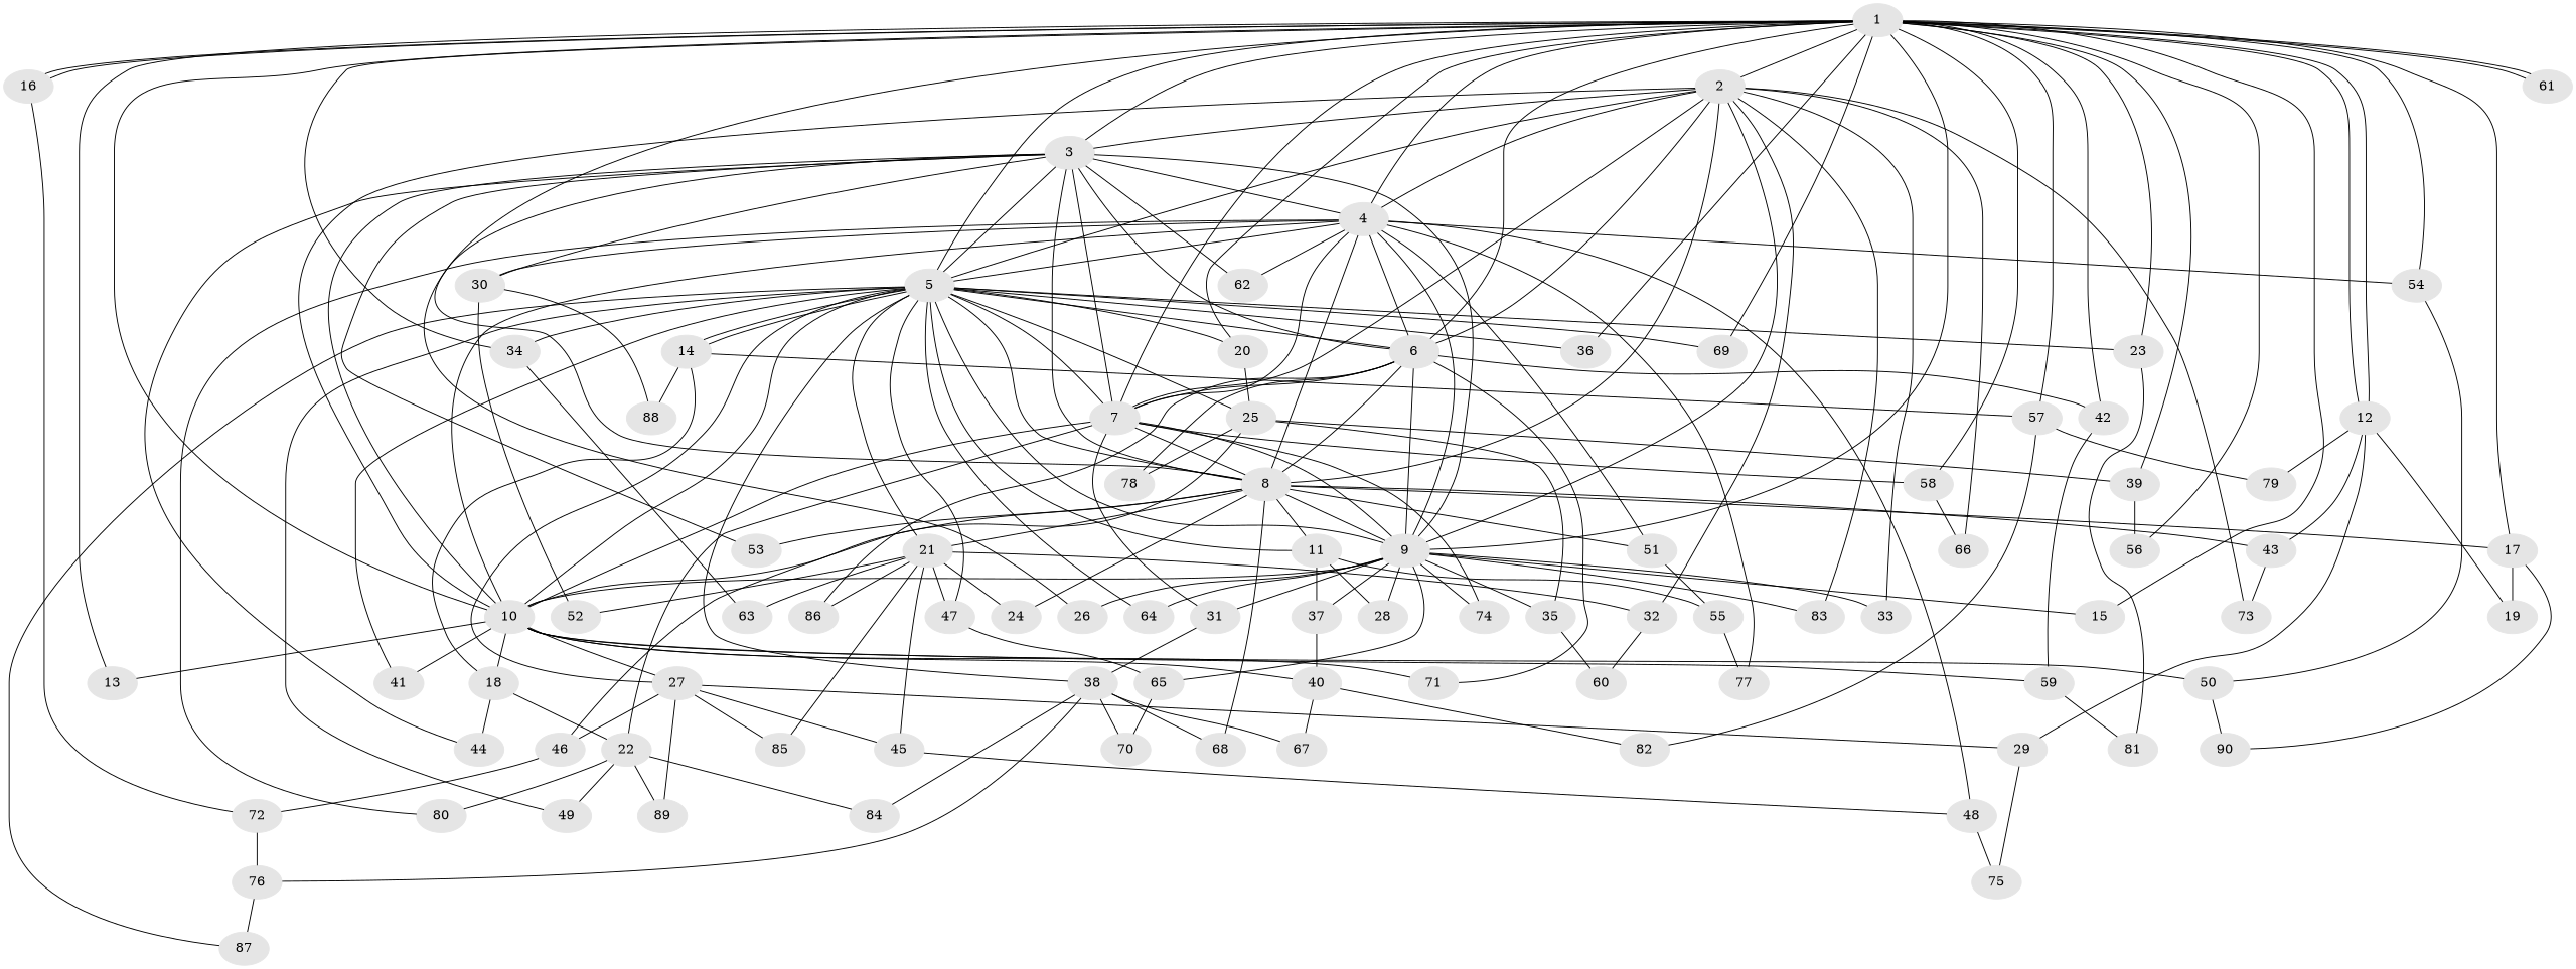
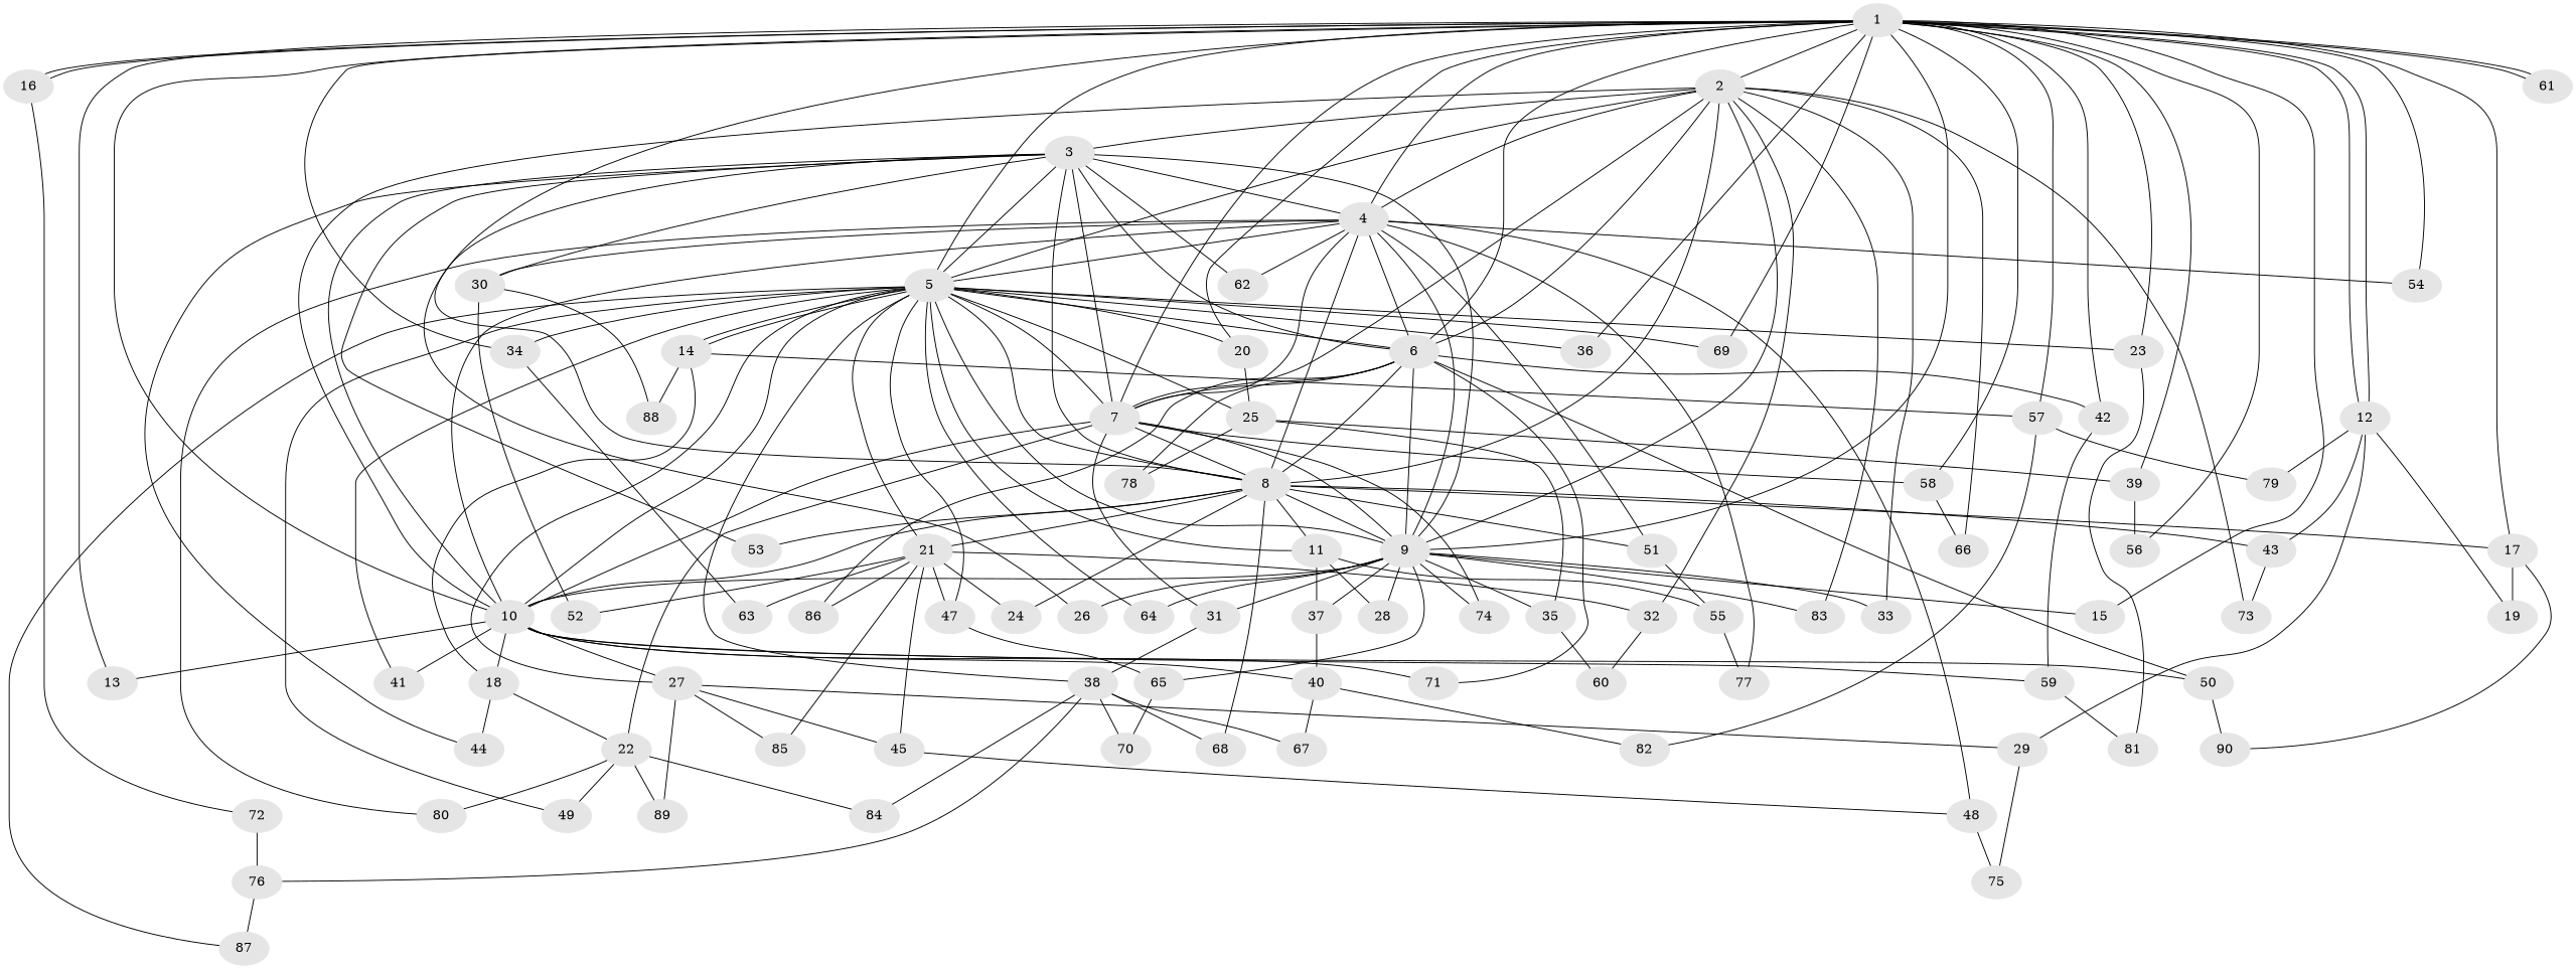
  graph {
    node [color=gray90 style=filled]
    1
    2
    3
    4
    5
    6
    7
    8
    9
    10
    12
    13
    15
    16
    17
    20
    23
    34
    36
    39
    42
    54
    56
    57
    58
    61
    69
    32
    33
    66
    73
    83
    26
    30
    44
    53
    62
    48
    51
    77
    80
    11
    14
    21
    25
    27
    38
    41
    47
    49
    64
    87
    50
    71
    78
    86
    22
    31
    74
    24
    43
    68
    28
    35
    37
    65
    18
    40
    59
    19
    29
    79
    72
    90
    81
    63
    82
    60
    88
    52
    75
    55
    45
    85
-   46
    89
    84
    67
    70
    76
    1 -- 2
-   1 -- 3
    1 -- 4
    1 -- 5
    1 -- 6
    1 -- 7
    1 -- 8
    1 -- 9
    1 -- 10
    1 -- 12
    1 -- 12
    1 -- 13
    1 -- 15
    1 -- 16
    1 -- 16
    1 -- 17
    1 -- 20
    1 -- 23
    1 -- 34
    1 -- 36
    1 -- 39
    1 -- 42
    1 -- 54
    1 -- 56
    1 -- 57
    1 -- 58
    1 -- 61
    1 -- 61
    1 -- 69
    2 -- 3
    2 -- 4
    2 -- 5
    2 -- 6
    2 -- 7
    2 -- 8
    2 -- 9
    2 -- 10
    2 -- 32
    2 -- 33
    2 -- 66
    2 -- 73
    2 -- 83
    3 -- 4
    3 -- 5
    3 -- 6
    3 -- 7
    3 -- 8
    3 -- 9
    3 -- 10
    3 -- 26
    3 -- 30
    3 -- 44
    3 -- 53
    3 -- 62
    4 -- 5
    4 -- 6
    4 -- 7
    4 -- 8
    4 -- 9
    4 -- 10
    4 -- 54
    4 -- 30
    4 -- 62
    4 -- 48
    4 -- 51
    4 -- 77
    4 -- 80
    5 -- 6
    5 -- 7
    5 -- 8
    5 -- 9
    5 -- 10
    5 -- 20
    5 -- 23
    5 -- 34
    5 -- 36
    5 -- 69
    5 -- 11
    5 -- 14
    5 -- 14
    5 -- 21
    5 -- 25
    5 -- 27
    5 -- 38
    5 -- 41
    5 -- 47
    5 -- 49
    5 -- 64
    5 -- 87
    6 -- 7
    6 -- 8
    6 -- 9
    6 -- 42
-   54 -- 50
+   6 -- 50
    6 -- 71
    6 -- 78
    6 -- 86
    7 -- 8
    7 -- 9
    7 -- 10
    7 -- 58
    7 -- 22
    7 -- 31
    7 -- 74
    8 -- 9
    8 -- 10
    8 -- 17
    8 -- 53
    8 -- 51
    8 -- 11
    8 -- 21
    8 -- 24
    8 -- 43
    8 -- 68
    9 -- 10
    9 -- 15
    9 -- 33
    9 -- 83
    9 -- 26
    9 -- 64
    9 -- 31
    9 -- 74
    9 -- 28
    9 -- 35
    9 -- 37
    9 -- 65
    10 -- 13
    10 -- 27
    10 -- 41
    10 -- 50
    10 -- 71
    10 -- 18
    10 -- 40
    10 -- 59
    12 -- 43
    12 -- 19
    12 -- 29
    12 -- 79
    16 -- 72
    17 -- 19
    17 -- 90
    20 -- 25
    23 -- 81
    34 -- 63
    39 -- 56
    42 -- 59
    57 -- 79
    57 -- 82
    58 -- 66
    32 -- 60
    30 -- 88
    30 -- 52
    48 -- 75
    51 -- 55
    11 -- 28
    11 -- 37
    11 -- 55
    14 -- 57
    14 -- 18
    14 -- 88
    21 -- 32
    21 -- 47
    21 -- 86
    21 -- 24
    21 -- 63
    21 -- 52
    21 -- 45
    21 -- 85
    25 -- 39
    25 -- 78
    25 -- 35
-   25 -- 46
    27 -- 29
    27 -- 45
    27 -- 85
-   27 -- 46
    27 -- 89
    38 -- 68
    38 -- 84
    38 -- 67
    38 -- 70
    38 -- 76
    47 -- 65
    50 -- 90
    22 -- 80
    22 -- 49
    22 -- 89
    22 -- 84
    31 -- 38
    43 -- 73
    35 -- 60
    37 -- 40
    65 -- 70
    18 -- 44
    18 -- 22
    40 -- 82
    40 -- 67
    59 -- 81
    29 -- 75
    72 -- 76
    55 -- 77
    45 -- 48
-   46 -- 72
    76 -- 87
  }
